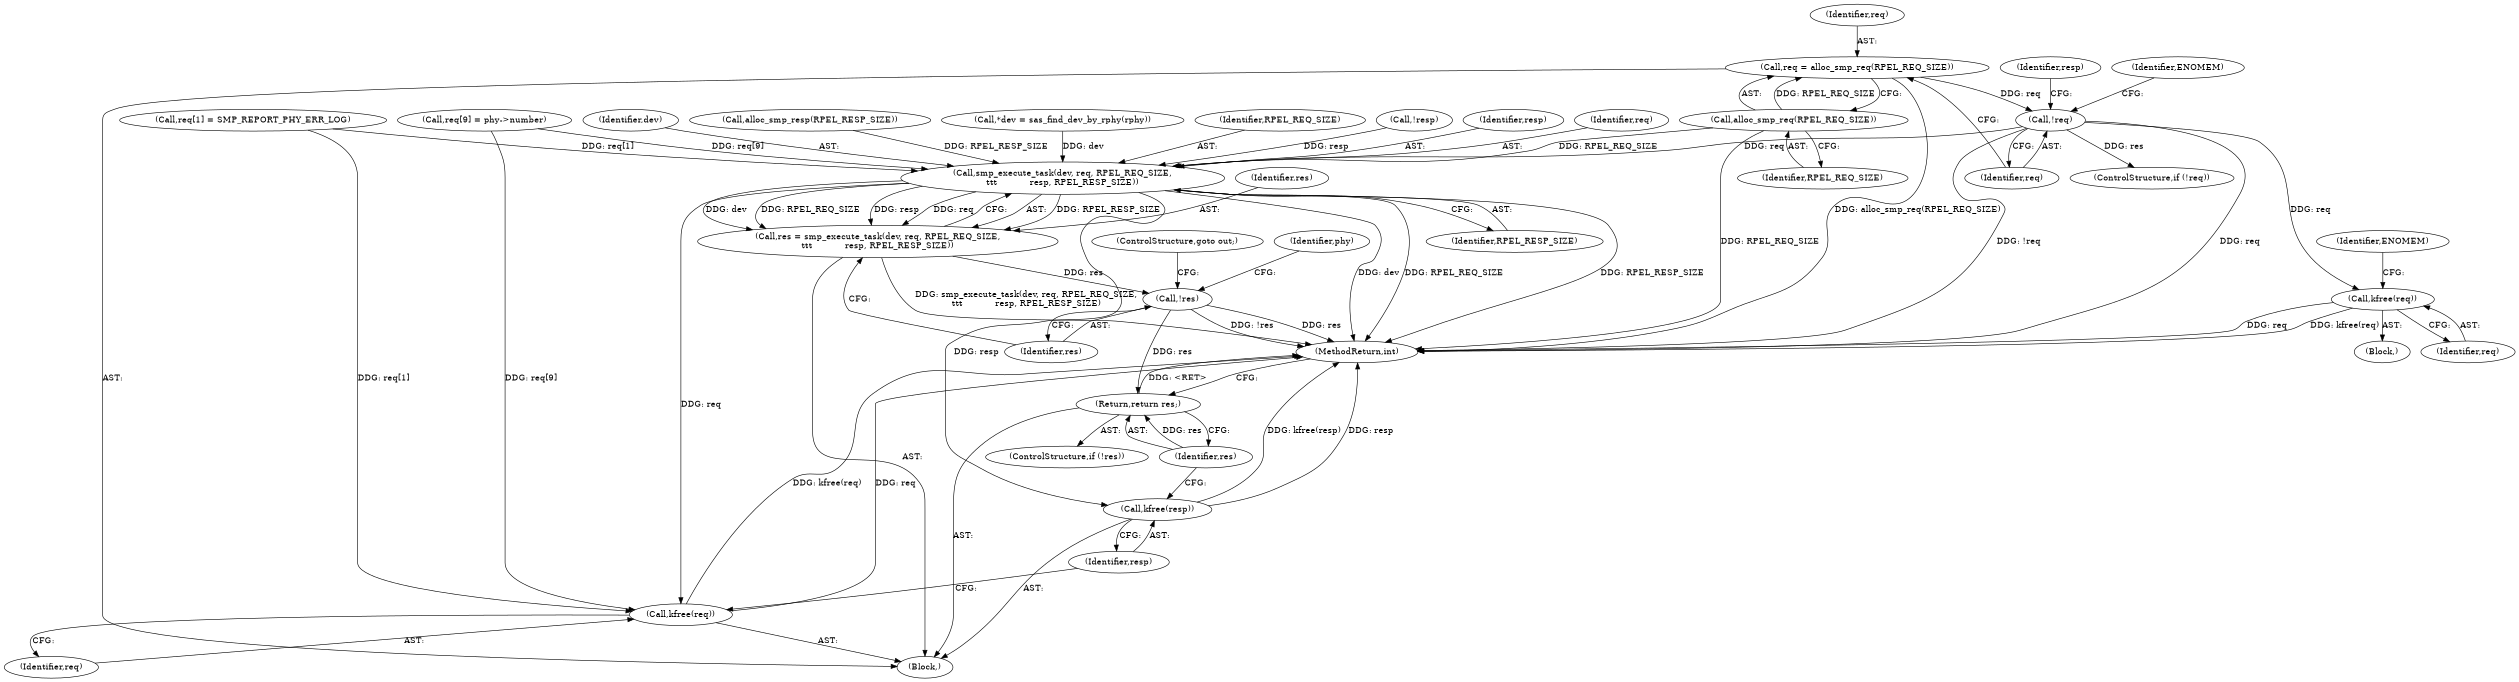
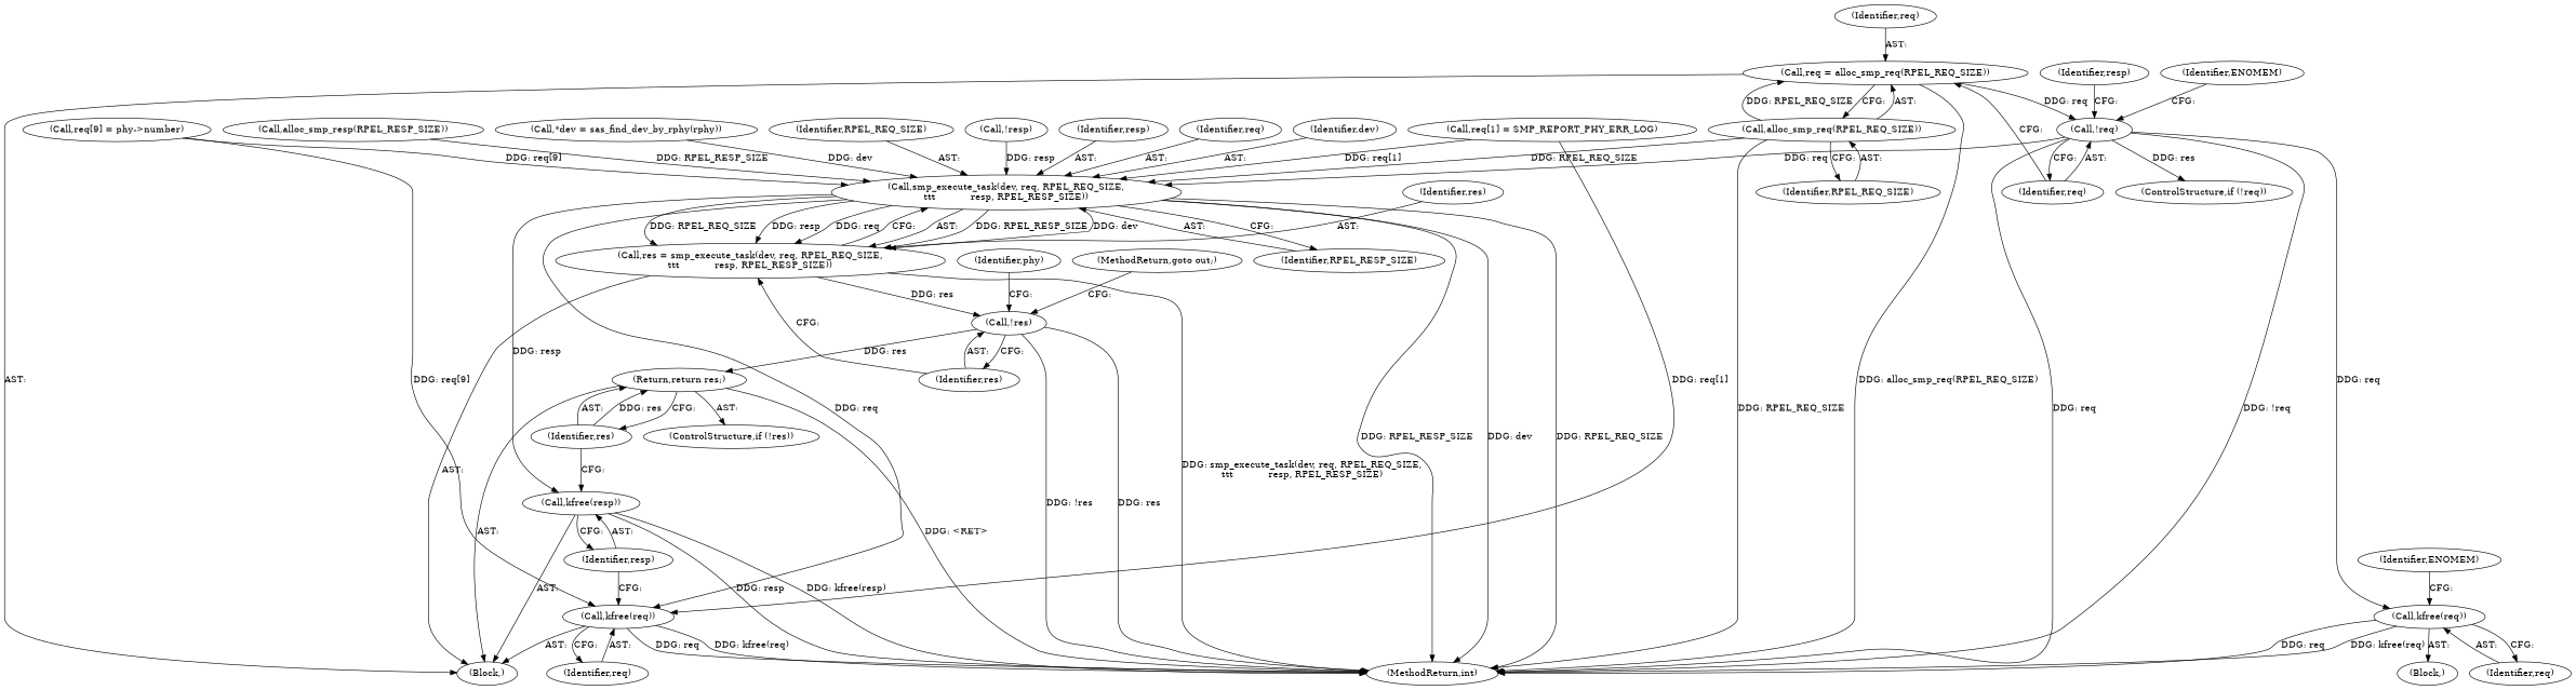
  digraph {
    n1 [label="(Call,req = alloc_smp_req(RPEL_REQ_SIZE))"]
    n2 [label="(Call,alloc_smp_req(RPEL_REQ_SIZE))"]
    n3 [label="(Call,!req)"]
    n4 [label="(MethodReturn,int)"]
    n5 [label="(Block,)"]
    n6 [label="(Call,smp_execute_task(dev, req, RPEL_REQ_SIZE,\n\t\t\t            resp, RPEL_RESP_SIZE))"]
    n7 [label="(Identifier,RPEL_REQ_SIZE)"]
    n8 [label="(Call,kfree(req))"]
    n9 [label="(Identifier,req)"]
    n10 [label="(ControlStructure,if (!req))"]
    n11 [label="(Return,return res;)"]
    n12 [label="(Call,res = smp_execute_task(dev, req, RPEL_REQ_SIZE,\n\t\t\t            resp, RPEL_RESP_SIZE))"]
    n13 [label="(Call,kfree(req))"]
    n14 [label="(Call,kfree(resp))"]
    n15 [label="(Identifier,RPEL_RESP_SIZE)"]
    n16 [label="(Block,)"]
    n17 [label="(Identifier,req)"]
    n18 [label="(Call,!res)"]
    n19 [label="(Identifier,req)"]
    n20 [label="(Identifier,resp)"]
    n21 [label="(Identifier,res)"]
    n22 [label="(ControlStructure,if (!res))"]
    n23 [label="(Identifier,res)"]
    n24 [label="(Call,req[9] = phy->number)"]
    n25 [label="(Call,!resp)"]
    n26 [label="(Identifier,resp)"]
    n27 [label="(Call,req[1] = SMP_REPORT_PHY_ERR_LOG)"]
    n28 [label="(Identifier,resp)"]
-   n29 [label="(ControlStructure,goto out;)"]
+   n29 [label="(MethodReturn,goto out;)"]
    n30 [label="(Identifier,req)"]
    n31 [label="(Identifier,dev)"]
    n32 [label="(Identifier,req)"]
    n33 [label="(Identifier,ENOMEM)"]
    n34 [label="(Identifier,phy)"]
    n35 [label="(Call,alloc_smp_resp(RPEL_RESP_SIZE))"]
    n36 [label="(Identifier,res)"]
    n37 [label="(Call,*dev = sas_find_dev_by_rphy(rphy))"]
    n38 [label="(Identifier,ENOMEM)"]
    n39 [label="(Identifier,RPEL_REQ_SIZE)"]
    n1 -> n2 [label="CFG: "]
    n1 -> n3 [label="DDG: req"]
    n1 -> n4 [label="DDG: alloc_smp_req(RPEL_REQ_SIZE)"]
    n1 -> n5 [label="AST: "]
    n2 -> n1 [label="AST: "]
    n2 -> n1 [label="DDG: RPEL_REQ_SIZE"]
    n2 -> n4 [label="DDG: RPEL_REQ_SIZE"]
    n2 -> n6 [label="DDG: RPEL_REQ_SIZE"]
    n2 -> n7 [label="CFG: "]
    n3 -> n4 [label="DDG: req"]
    n3 -> n4 [label="DDG: !req"]
    n3 -> n6 [label="DDG: req"]
    n3 -> n8 [label="DDG: req"]
    n3 -> n9 [label="CFG: "]
    n3 -> n10 [label="DDG: res"]
-   n4 -> n11 [label="CFG: "]
    n6 -> n4 [label="DDG: RPEL_RESP_SIZE"]
    n6 -> n4 [label="DDG: RPEL_REQ_SIZE"]
    n6 -> n4 [label="DDG: dev"]
    n6 -> n12 [label="AST: "]
    n6 -> n12 [label="DDG: RPEL_RESP_SIZE"]
    n6 -> n12 [label="DDG: dev"]
    n6 -> n12 [label="DDG: RPEL_REQ_SIZE"]
    n6 -> n12 [label="DDG: resp"]
    n6 -> n12 [label="DDG: req"]
    n6 -> n13 [label="DDG: req"]
    n6 -> n14 [label="DDG: resp"]
    n6 -> n15 [label="CFG: "]
    n7 -> n2 [label="AST: "]
    n8 -> n4 [label="DDG: req"]
    n8 -> n4 [label="DDG: kfree(req)"]
    n8 -> n16 [label="AST: "]
    n8 -> n17 [label="CFG: "]
    n9 -> n1 [label="CFG: "]
    n9 -> n3 [label="AST: "]
    n11 -> n4 [label="DDG: <RET>"]
    n11 -> n5 [label="AST: "]
    n11 -> n22 [label="AST: "]
    n11 -> n23 [label="CFG: "]
    n12 -> n4 [label="DDG: smp_execute_task(dev, req, RPEL_REQ_SIZE,\n\t\t\t            resp, RPEL_RESP_SIZE)"]
    n12 -> n5 [label="AST: "]
    n12 -> n6 [label="CFG: "]
    n12 -> n18 [label="DDG: res"]
    n13 -> n4 [label="DDG: req"]
    n13 -> n4 [label="DDG: kfree(req)"]
    n13 -> n5 [label="AST: "]
    n13 -> n19 [label="CFG: "]
    n14 -> n4 [label="DDG: resp"]
    n14 -> n4 [label="DDG: kfree(resp)"]
    n14 -> n5 [label="AST: "]
    n14 -> n20 [label="CFG: "]
    n15 -> n6 [label="AST: "]
    n17 -> n8 [label="AST: "]
    n18 -> n4 [label="DDG: !res"]
    n18 -> n4 [label="DDG: res"]
    n18 -> n11 [label="DDG: res"]
    n18 -> n21 [label="CFG: "]
    n19 -> n13 [label="AST: "]
    n20 -> n13 [label="CFG: "]
    n20 -> n14 [label="AST: "]
    n21 -> n12 [label="CFG: "]
    n21 -> n18 [label="AST: "]
    n23 -> n11 [label="AST: "]
    n23 -> n11 [label="DDG: res"]
    n23 -> n14 [label="CFG: "]
    n24 -> n6 [label="DDG: req[9]"]
    n24 -> n13 [label="DDG: req[9]"]
    n25 -> n6 [label="DDG: resp"]
    n26 -> n3 [label="CFG: "]
    n27 -> n6 [label="DDG: req[1]"]
    n27 -> n13 [label="DDG: req[1]"]
    n28 -> n6 [label="AST: "]
    n29 -> n18 [label="CFG: "]
    n30 -> n6 [label="AST: "]
    n31 -> n6 [label="AST: "]
    n32 -> n1 [label="AST: "]
    n33 -> n3 [label="CFG: "]
    n34 -> n18 [label="CFG: "]
    n35 -> n6 [label="DDG: RPEL_RESP_SIZE"]
    n36 -> n12 [label="AST: "]
    n37 -> n6 [label="DDG: dev"]
    n38 -> n8 [label="CFG: "]
    n39 -> n6 [label="AST: "]
  }
